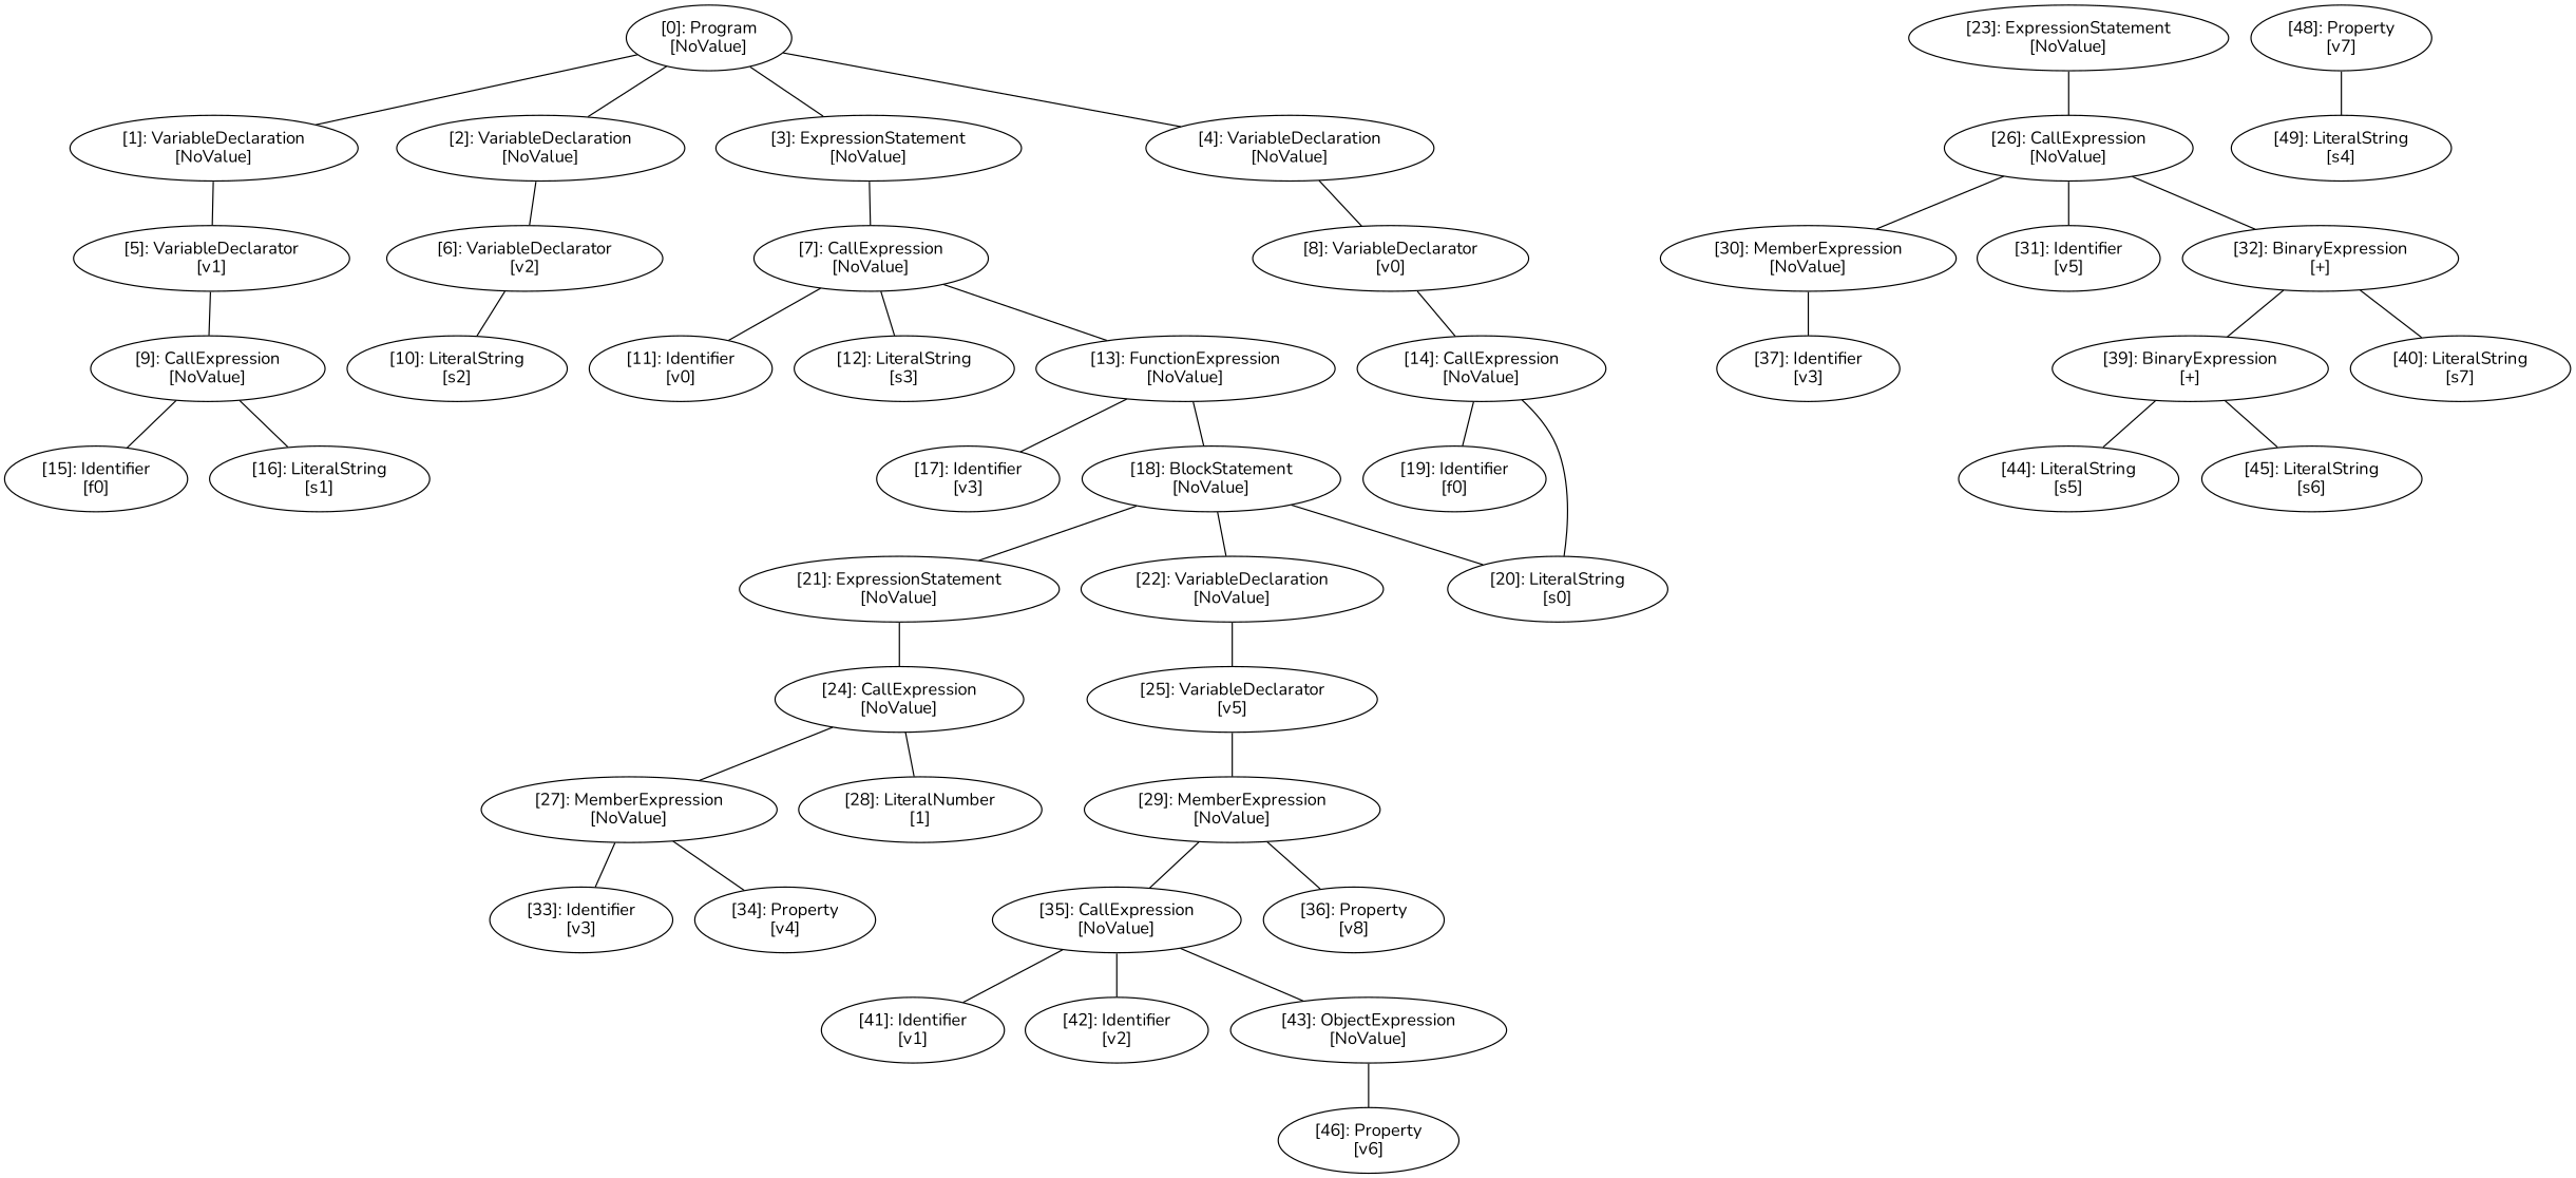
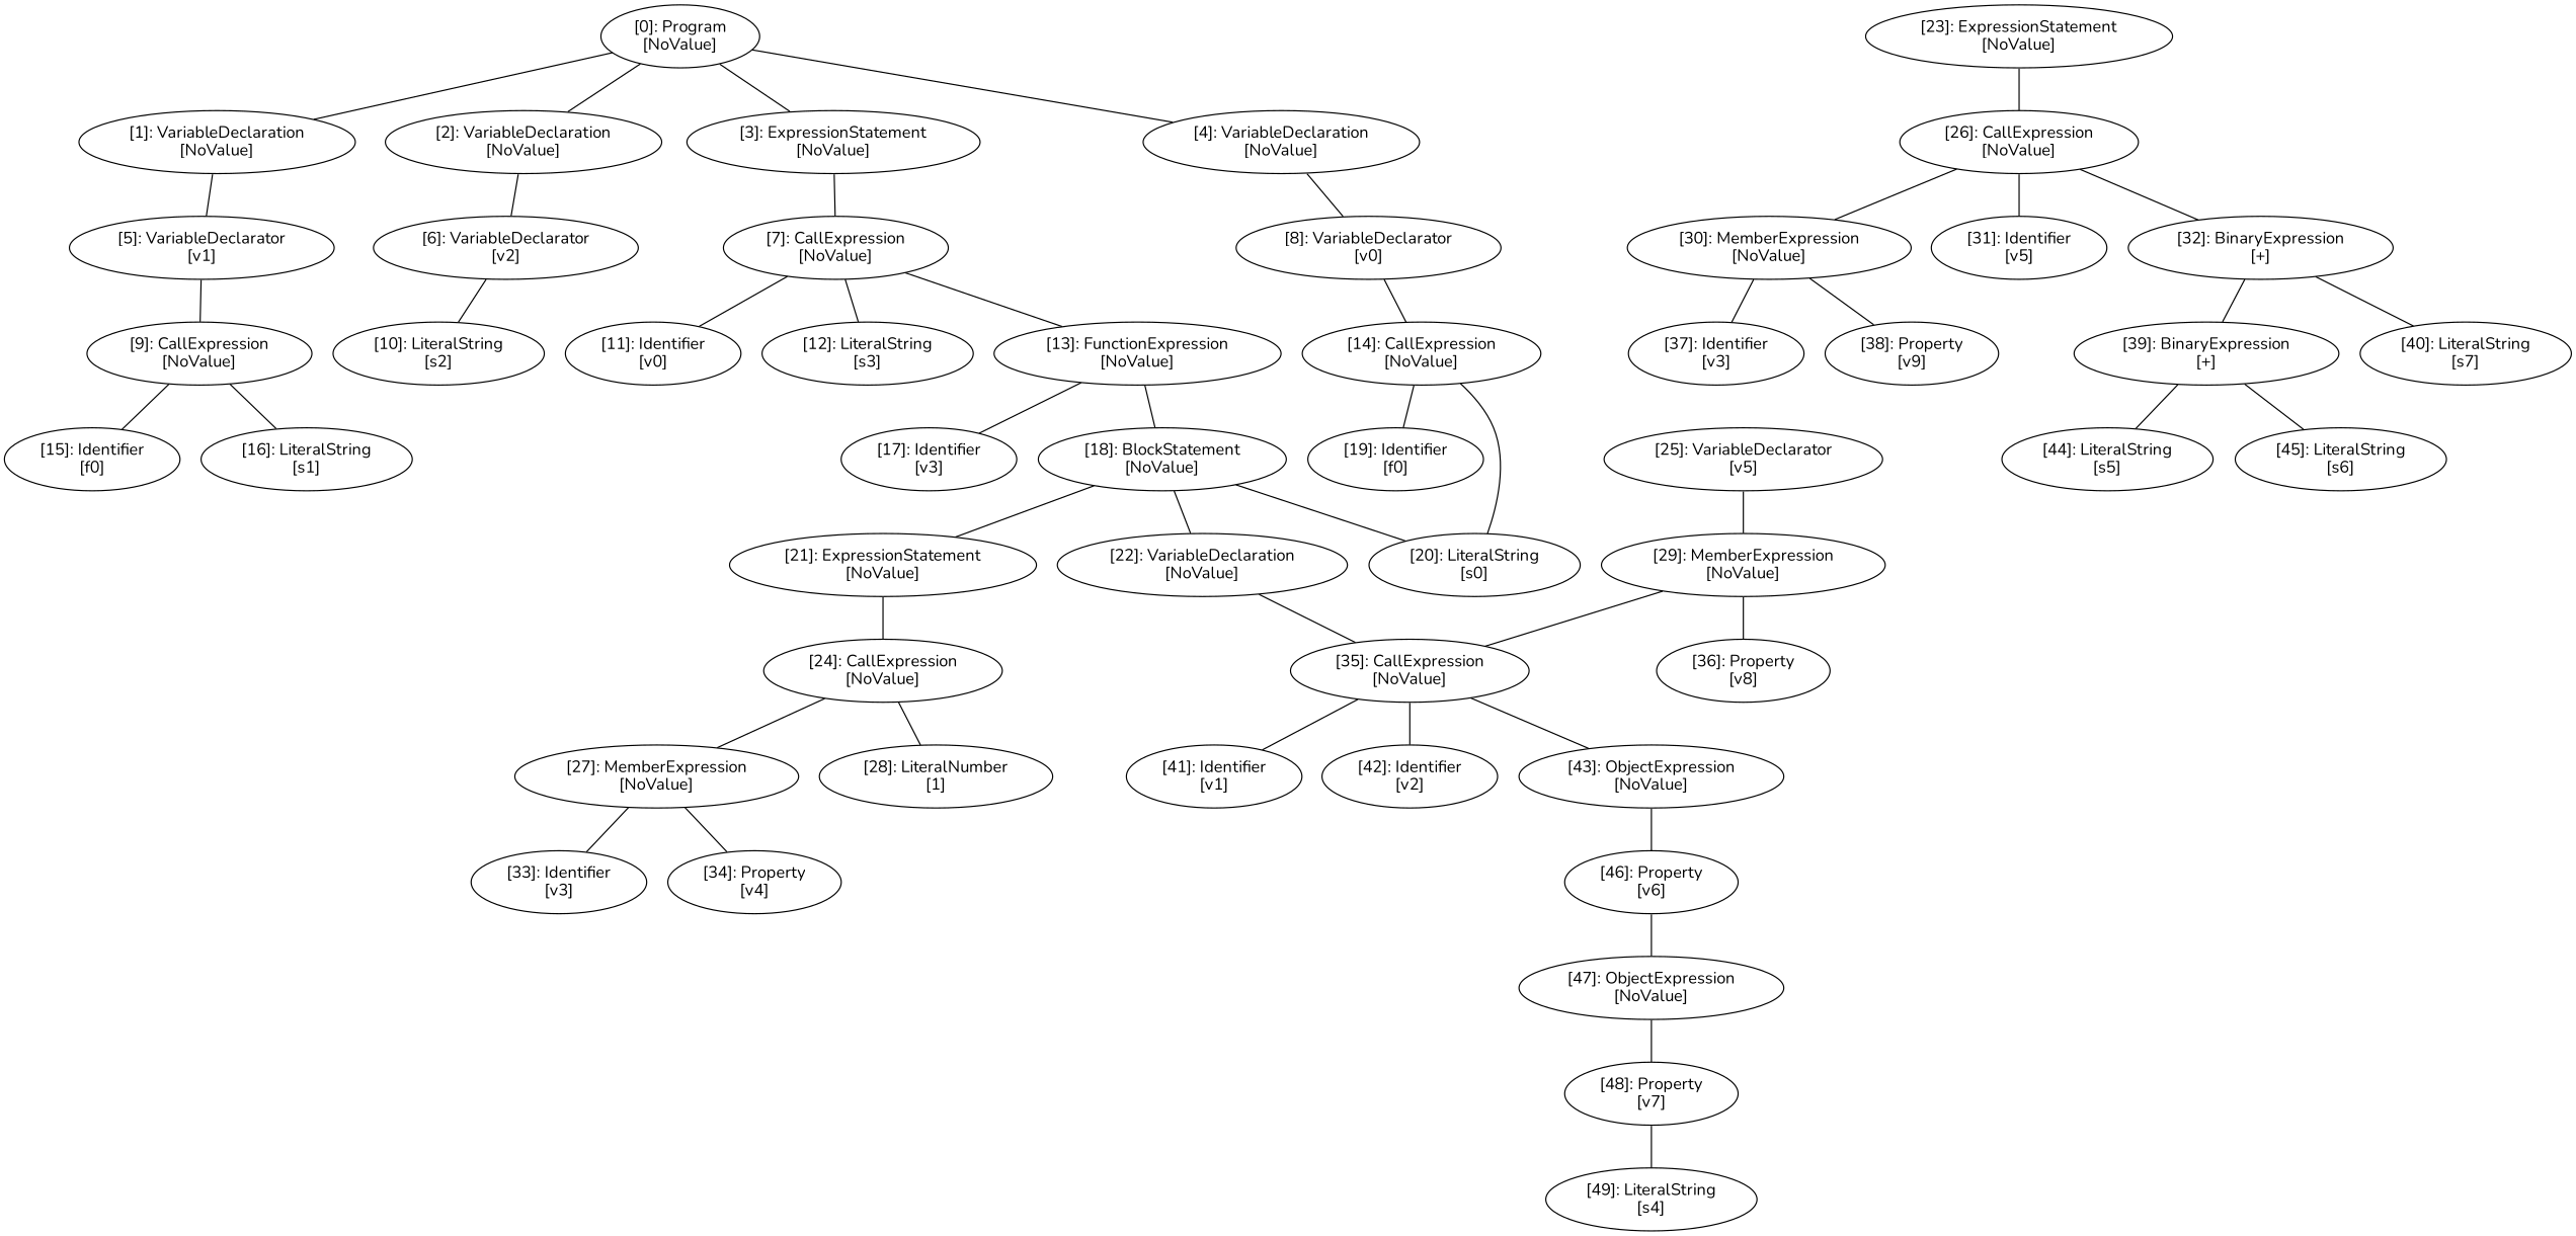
  graph {
    fontname=Nunito
    node [fontname=Nunito]
    edge [fontname=Nunito]
    n1 [label="[0]: Program\n[NoValue]"]
    n2 [label="[1]: VariableDeclaration\n[NoValue]"]
    n3 [label="[2]: VariableDeclaration\n[NoValue]"]
    n4 [label="[3]: ExpressionStatement\n[NoValue]"]
    n5 [label="[4]: VariableDeclaration\n[NoValue]"]
    n6 [label="[5]: VariableDeclarator\n[v1]"]
    n7 [label="[6]: VariableDeclarator\n[v2]"]
    n8 [label="[7]: CallExpression\n[NoValue]"]
    n9 [label="[8]: VariableDeclarator\n[v0]"]
    n10 [label="[9]: CallExpression\n[NoValue]"]
    n11 [label="[10]: LiteralString\n[s2]"]
    n12 [label="[11]: Identifier\n[v0]"]
    n13 [label="[12]: LiteralString\n[s3]"]
    n14 [label="[13]: FunctionExpression\n[NoValue]"]
    n15 [label="[14]: CallExpression\n[NoValue]"]
    n16 [label="[15]: Identifier\n[f0]"]
    n17 [label="[16]: LiteralString\n[s1]"]
    n18 [label="[17]: Identifier\n[v3]"]
    n19 [label="[18]: BlockStatement\n[NoValue]"]
    n20 [label="[19]: Identifier\n[f0]"]
    n21 [label="[20]: LiteralString\n[s0]"]
    n22 [label="[21]: ExpressionStatement\n[NoValue]"]
    n23 [label="[22]: VariableDeclaration\n[NoValue]"]
    n24 [label="[24]: CallExpression\n[NoValue]"]
    n25 [label="[25]: VariableDeclarator\n[v5]"]
    n26 [label="[23]: ExpressionStatement\n[NoValue]"]
    n27 [label="[26]: CallExpression\n[NoValue]"]
    n28 [label="[27]: MemberExpression\n[NoValue]"]
    n29 [label="[28]: LiteralNumber\n[1]"]
    n30 [label="[29]: MemberExpression\n[NoValue]"]
    n31 [label="[30]: MemberExpression\n[NoValue]"]
    n32 [label="[31]: Identifier\n[v5]"]
    n33 [label="[32]: BinaryExpression\n[+]"]
    n34 [label="[33]: Identifier\n[v3]"]
    n35 [label="[34]: Property\n[v4]"]
    n36 [label="[35]: CallExpression\n[NoValue]"]
    n37 [label="[36]: Property\n[v8]"]
    n38 [label="[37]: Identifier\n[v3]"]
+   n39 [label="[38]: Property\n[v9]"]
    n40 [label="[39]: BinaryExpression\n[+]"]
    n41 [label="[40]: LiteralString\n[s7]"]
    n42 [label="[41]: Identifier\n[v1]"]
    n43 [label="[42]: Identifier\n[v2]"]
    n44 [label="[43]: ObjectExpression\n[NoValue]"]
    n45 [label="[44]: LiteralString\n[s5]"]
    n46 [label="[45]: LiteralString\n[s6]"]
    n47 [label="[46]: Property\n[v6]"]
+   n48 [label="[47]: ObjectExpression\n[NoValue]"]
    n49 [label="[48]: Property\n[v7]"]
    n50 [label="[49]: LiteralString\n[s4]"]
    n1 -- n2
    n1 -- n3
    n1 -- n4
    n1 -- n5
    n2 -- n6
    n3 -- n7
    n4 -- n8
    n5 -- n9
    n6 -- n10
    n7 -- n11
    n8 -- n12
    n8 -- n13
    n8 -- n14
    n9 -- n15
    n10 -- n16
    n10 -- n17
    n14 -- n18
    n14 -- n19
    n15 -- n20
    n15 -- n21
    n19 -- n21
    n19 -- n22
    n19 -- n23
    n22 -- n24
-   n23 -- n25
+   n23 -- n36
    n24 -- n28
    n24 -- n29
    n25 -- n30
    n26 -- n27
    n27 -- n31
    n27 -- n32
    n27 -- n33
    n28 -- n34
    n28 -- n35
    n30 -- n36
    n30 -- n37
    n31 -- n38
+   n31 -- n39
    n33 -- n40
    n33 -- n41
    n36 -- n42
    n36 -- n43
    n36 -- n44
    n40 -- n45
    n40 -- n46
    n44 -- n47
+   n47 -- n48
+   n48 -- n49
    n49 -- n50
  }
